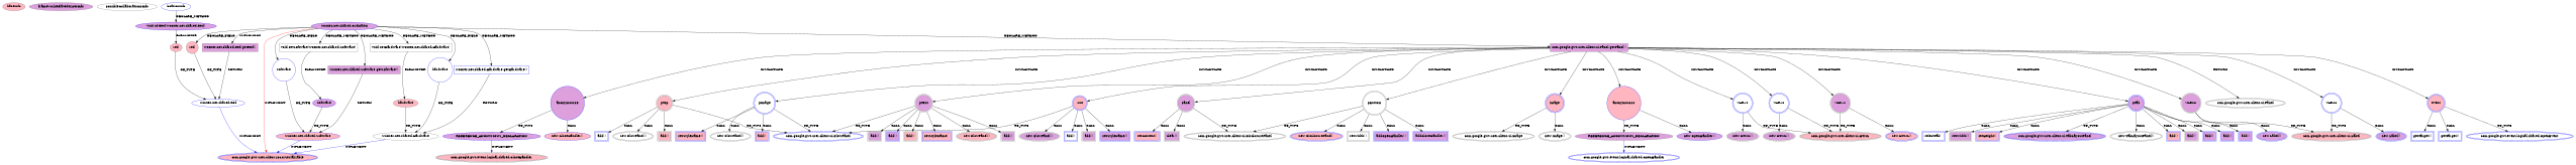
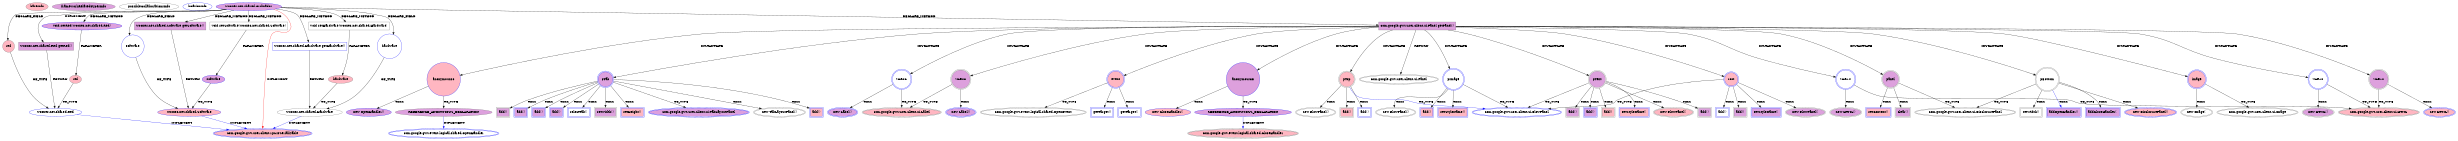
  digraph {
    node [color=blue fillcolor=plum style=filled isFrameworkType=true vertexType=INSIDE_CALL peripheries=2]
    baseInfo [category=extension_graph color=gray40 fillcolor=lightpink graphId=4662 isAnonymous=false possibleRelation=true isFrameworkType="" vertexType="" peripheries=""]
    frameworkRelatedTypesInfo [0="com.google.gwt.user.client.rpc.IsSerializable" color=gray40 isFrameworkType="" vertexType="" peripheries=""]
    possibleCollaborationsInfo [0="4662~CLIENT_METHOD_DECLARATION-INSTANTIATION-~com.google.gwt.user.client.rpc.IsSerializable ~com.google.gwt.event.logical.shared.CloseHandler ~false~true" 1="4662~CLIENT_METHOD_DECLARATION-PARAMETER_DECLARATION-CLIENT_METHOD_DECLARATION-RETURN_TYPE-FIELD_DECLARATION-~com.google.gwt.user.client.rpc.IsSerializable ~com.google.gwt.user.client.rpc.IsSerializable ~false~false" 2="4662~CLIENT_METHOD_DECLARATION-INSTANTIATION-~com.google.gwt.user.client.rpc.IsSerializable ~com.google.gwt.event.logical.shared.OpenHandler ~false~true" color=gray40 fillcolor=white isFrameworkType="" vertexType="" peripheries=""]
    locationInfo [contextSignature=Ordinador filePath="/woox-serverapp/serverapp-master/src/wooxes/net/shared/Ordinador.java" fillcolor=white graphId=4662 projectName="woox-serverapp" isFrameworkType="" vertexType="" peripheries=""]
    n5 [isFrameworkType=false label="wooxes.net.shared.Ordinador" vertexType=ROOT_CLIENT_CLASS_DECLARATION peripheries=""]
    n6 [fillcolor=lightpink label="com.google.gwt.user.client.rpc.IsSerializable" vertexType=FRAMEWORK_INTERFACE_TYPE]
    n7 [fillcolor=white isFrameworkType=false label=hardware shape=circle vertexType=FIELD_DECLARATION peripheries=""]
    n8 [color=gray40 fillcolor=lightpink isFrameworkType=false label=red shape=circle vertexType=FIELD_DECLARATION peripheries=""]
    n9 [fillcolor=white isFrameworkType=false label=software shape=circle vertexType=FIELD_DECLARATION peripheries=""]
    n10 [color=gray40 isFrameworkType=false label="wooxes.net.shared.Red getRed()" shape=box vertexType=CLIENT_METHOD_DECLARATION peripheries=""]
    n11 [isFrameworkType=false label="void setRed(wooxes.net.shared.Red)" shape=ellipse vertexType=CLIENT_METHOD_DECLARATION peripheries=""]
    n12 [color=gray40 isFrameworkType=false label="wooxes.net.shared.Software getSoftware()" shape=box vertexType=CLIENT_METHOD_DECLARATION peripheries=""]
    n13 [color=gray40 fillcolor=white isFrameworkType=false label="void setSoftware(wooxes.net.shared.Software)" shape=box vertexType=CLIENT_METHOD_DECLARATION peripheries=""]
    n14 [fillcolor=white isFrameworkType=false label="wooxes.net.shared.Hardware getHardware()" shape=box vertexType=CLIENT_METHOD_DECLARATION peripheries=""]
    n15 [color=gray40 fillcolor=white isFrameworkType=false label="void setHardware(wooxes.net.shared.Hardware)" shape=box vertexType=CLIENT_METHOD_DECLARATION peripheries=""]
    n16 [color=gray40 isFrameworkType=false label="com.google.gwt.user.client.ui.Panel getPanel()" shape=box vertexType=CLIENT_METHOD_DECLARATION peripheries=""]
    n17 [color=gray40 fillcolor=white isFrameworkType=false label="wooxes.net.shared.Hardware" vertexType=REFERENCE_CLIENT_CLASS_DECLARATION peripheries=""]
    n18 [fillcolor=white isFrameworkType=false label="wooxes.net.shared.Red" vertexType=REFERENCE_CLIENT_CLASS_DECLARATION peripheries=""]
    n19 [fillcolor=lightpink isFrameworkType=false label="wooxes.net.shared.Software" vertexType=REFERENCE_CLIENT_CLASS_DECLARATION peripheries=""]
    n20 [color=gray40 fillcolor=lightpink isFrameworkType=false label=red vertexType=PARAMETER_DECLARATION peripheries=""]
    n21 [isFrameworkType=false label=software vertexType=PARAMETER_DECLARATION peripheries=""]
    n22 [color=gray40 fillcolor=lightpink isFrameworkType=false label=hardware vertexType=PARAMETER_DECLARATION peripheries=""]
    n23 [color=gray40 fillcolor=white label="com.google.gwt.user.client.ui.Panel" vertexType=FRAMEWORK_CLASS_TYPE]
    n24 [fillcolor=lightpink label=root shape=circle vertexType=VARIABLE_EXPRESION]
    n25 [color=gray40 fillcolor=lightpink label=pTop shape=circle vertexType=VARIABLE_EXPRESION]
    n26 [fillcolor=white label=pImage shape=circle vertexType=VARIABLE_EXPRESION]
    n27 [color=gray40 label=pText shape=circle vertexType=VARIABLE_EXPRESION]
    n28 [color=gray40 fillcolor=white label=pBottom shape=circle vertexType=VARIABLE_EXPRESION]
    n29 [fillcolor=lightpink label=image shape=circle vertexType=VARIABLE_EXPRESION]
    n30 [fillcolor=white label=VAR10 shape=circle vertexType=VARIABLE_EXPRESION]
    n31 [color=gray40 label=VAR12 shape=circle vertexType=VARIABLE_EXPRESION]
    n32 [fillcolor=white label=VAR14 shape=circle vertexType=VARIABLE_EXPRESION]
    n33 [fillcolor=lightpink isFrameworkType=false label=anonymous20 shape=circle vertexType=VARIABLE_EXPRESION peripheries=""]
    n34 [label=pTab shape=circle vertexType=VARIABLE_EXPRESION]
    n35 [fillcolor=white label=VAR26 shape=circle vertexType=VARIABLE_EXPRESION]
    n36 [color=gray40 label=VAR28 shape=circle vertexType=VARIABLE_EXPRESION]
    n37 [fillcolor=lightpink label=event shape=circle vertexType=VARIABLE_EXPRESION]
    n38 [color=gray40 label=panel shape=circle vertexType=VARIABLE_EXPRESION]
    n39 [isFrameworkType=false label=anonymous35 shape=circle vertexType=VARIABLE_EXPRESION peripheries=""]
    n40 [fillcolor=white label="com.google.gwt.user.client.ui.FlowPanel" vertexType=FRAMEWORK_CLASS_TYPE]
    n41 [color=gray40 label="new FlowPanel()" vertexType=CONSTRUCTOR_CALL]
    n42 [fillcolor=white label="add()" shape=box]
    n43 [color=gray40 label="add()" shape=box]
    n44 [label="setStyleName()" shape=box]
    n45 [color=gray40 fillcolor=white label="new FlowPanel()" vertexType=CONSTRUCTOR_CALL]
    n46 [color=gray40 fillcolor=lightpink label="add()" shape=box]
    n47 [fillcolor=white label="add()" shape=box]
    n48 [color=gray40 fillcolor=white label="new FlowPanel()" vertexType=CONSTRUCTOR_CALL]
    n49 [fillcolor=lightpink label="add()" shape=box]
    n50 [fillcolor=lightpink label="setStyleName()" shape=box]
    n51 [color=gray40 fillcolor=lightpink label="new FlowPanel()" vertexType=CONSTRUCTOR_CALL]
    n52 [color=gray40 label="add()" shape=box]
    n53 [color=gray40 label="add()" shape=box]
    n54 [label="add()" shape=box]
    n55 [color=gray40 fillcolor=lightpink label="add()" shape=box]
    n56 [fillcolor=lightpink label="setStyleName()" shape=box]
    n57 [color=gray40 fillcolor=white label="com.google.gwt.user.client.ui.DisclosurePanel" vertexType=FRAMEWORK_CLASS_TYPE]
    n58 [fillcolor=lightpink label="new DisclosurePanel()" vertexType=CONSTRUCTOR_CALL]
    n59 [color=gray40 fillcolor=white label="setWidth()" shape=box]
    n60 [label="addOpenHandler()" shape=box]
    n61 [label="addCloseHandler()" shape=box]
    n62 [color=gray40 fillcolor=white label="com.google.gwt.user.client.ui.Image" vertexType=FRAMEWORK_CLASS_TYPE]
    n63 [color=gray40 fillcolor=white label="new Image()" vertexType=CONSTRUCTOR_CALL]
    n64 [color=gray40 fillcolor=lightpink label="com.google.gwt.user.client.ui.HTML" vertexType=FRAMEWORK_CLASS_TYPE]
    n65 [color=gray40 label="new HTML()" vertexType=CONSTRUCTOR_CALL]
    n66 [fillcolor=lightpink label="new HTML()" vertexType=CONSTRUCTOR_CALL]
    n67 [color=gray40 label="new HTML()" vertexType=CONSTRUCTOR_CALL]
    n68 [color=gray40 isFrameworkType=false label=REFERENCE_ANONYMOUS_DECLARATION vertexType=REFERENCE_ANONYMOUS_DECLARATION peripheries=""]
    n69 [isFrameworkType=false label="new OpenHandler()" vertexType=CONSTRUCTOR_CALL peripheries=""]
    n70 [label="com.google.gwt.user.client.ui.TabLayoutPanel" vertexType=FRAMEWORK_CLASS_TYPE]
    n71 [color=gray40 fillcolor=white label="new TabLayoutPanel()" vertexType=CONSTRUCTOR_CALL]
    n72 [fillcolor=lightpink label="add()" shape=box]
    n73 [color=gray40 label="add()" shape=box]
    n74 [label="add()" shape=box]
    n75 [label="add()" shape=box]
    n76 [label="add()" shape=box]
    n77 [fillcolor=white label="selectTab()" shape=box]
    n78 [color=gray40 label="setWidth()" shape=box]
    n79 [fillcolor=lightpink label="setHeight()" shape=box]
    n80 [color=gray40 fillcolor=lightpink label="com.google.gwt.user.client.ui.Label" vertexType=FRAMEWORK_CLASS_TYPE]
    n81 [label="new Label()" vertexType=CONSTRUCTOR_CALL]
    n82 [label="new Label()" vertexType=CONSTRUCTOR_CALL]
-   n83 [fillcolor=white label="com.google.gwt.event.logical.shared.OpenEvent" vertexType=FRAMEWORK_CLASS_TYPE]
+   n83 [color=gray40 fillcolor=white label="com.google.gwt.event.logical.shared.OpenEvent" vertexType=FRAMEWORK_CLASS_TYPE]
    n84 [fillcolor=white label="getTarget()" shape=box]
    n85 [fillcolor=white label="getTarget()" shape=box]
    n86 [fillcolor=lightpink label="setContent()" shape=box]
    n87 [color=gray40 label="clear()" shape=box]
    n88 [isFrameworkType=false label=REFERENCE_ANONYMOUS_DECLARATION vertexType=REFERENCE_ANONYMOUS_DECLARATION peripheries=""]
    n89 [fillcolor=lightpink isFrameworkType=false label="new CloseHandler()" vertexType=CONSTRUCTOR_CALL peripheries=""]
    n90 [fillcolor=white label="com.google.gwt.event.logical.shared.OpenHandler" vertexType=FRAMEWORK_INTERFACE_TYPE]
    n91 [color=gray40 fillcolor=lightpink label="com.google.gwt.event.logical.shared.CloseHandler" vertexType=FRAMEWORK_INTERFACE_TYPE]
    n5 -> n6 [color=red label=IMPLEMENT]
    n5 -> n7 [label=DECLARE_FIELD]
    n5 -> n8 [label=DECLARE_FIELD]
    n5 -> n9 [label=DECLARE_FIELD]
    n5 -> n10 [label=IMPLEMENT]
-   locationInfo -> n11 [label=DECLARE_METHOD]
+   n5 -> n11 [label=DECLARE_METHOD]
    n5 -> n12 [label=DECLARE_METHOD]
    n5 -> n13 [label=DECLARE_METHOD]
    n5 -> n14 [label=DECLARE_METHOD]
    n5 -> n15 [label=DECLARE_METHOD]
    n5 -> n16 [label=DECLARE_METHOD]
    n7 -> n17 [label=OF_TYPE]
    n8 -> n18 [label=OF_TYPE]
    n9 -> n19 [label=OF_TYPE]
    n10 -> n18 [label=RETURN]
    n11 -> n20 [label=PARAMETER]
    n12 -> n19 [label=RETURN]
    n13 -> n21 [label=PARAMETER]
    n14 -> n17 [label=RETURN]
    n15 -> n22 [label=PARAMETER]
    n16 -> n23 [label=RETURN]
    n16 -> n24 [label=INSTANTIATE]
    n16 -> n25 [label=INSTANTIATE]
    n16 -> n26 [label=INSTANTIATE]
    n16 -> n27 [label=INSTANTIATE]
    n16 -> n28 [label=INSTANTIATE]
    n16 -> n29 [label=INSTANTIATE]
    n16 -> n30 [label=INSTANTIATE]
    n16 -> n31 [label=INSTANTIATE]
    n16 -> n32 [label=INSTANTIATE]
    n16 -> n33 [label=INSTANTIATE]
    n16 -> n34 [label=INSTANTIATE]
    n16 -> n35 [label=INSTANTIATE]
    n16 -> n36 [label=INSTANTIATE]
    n16 -> n37 [label=INSTANTIATE]
    n16 -> n38 [label=INSTANTIATE]
    n16 -> n39 [label=INSTANTIATE]
    n17 -> n6 [color=blue label=IMPLEMENT]
    n18 -> n6 [color=blue label=IMPLEMENT]
    n19 -> n6 [color=blue label=IMPLEMENT]
    n20 -> n18 [label=OF_TYPE]
    n21 -> n19 [label=OF_TYPE]
    n22 -> n17 [label=OF_TYPE]
    n24 -> n40 [label=OF_TYPE]
    n24 -> n41 [label=CALL]
    n24 -> n42 [label=CALL]
    n24 -> n43 [label=CALL]
    n24 -> n44 [label=CALL]
-   n25 -> n40 [label=OF_TYPE]
+   n25 -> n40 [label=OF_TYPE color=blue]
    n25 -> n45 [label=CALL]
    n25 -> n46 [label=CALL]
    n25 -> n47 [label=CALL]
    n26 -> n40 [label=OF_TYPE]
    n26 -> n48 [label=CALL]
    n26 -> n49 [label=CALL]
    n26 -> n50 [label=CALL]
    n27 -> n40 [label=OF_TYPE]
    n27 -> n51 [label=CALL]
    n27 -> n52 [label=CALL]
    n27 -> n53 [label=CALL]
    n27 -> n54 [label=CALL]
    n27 -> n55 [label=CALL]
    n27 -> n56 [label=CALL]
    n28 -> n57 [label=OF_TYPE]
    n28 -> n58 [label=CALL]
    n28 -> n59 [label=CALL]
-   n28 -> n60 [label=CALL]
+   n28 -> n60 [label=CALL color=blue]
    n28 -> n61 [label=CALL]
    n29 -> n62 [label=OF_TYPE]
    n29 -> n63 [label=CALL]
    n30 -> n64 [label=OF_TYPE]
    n30 -> n65 [label=CALL]
    n31 -> n64 [label=OF_TYPE]
    n31 -> n66 [label=CALL]
    n32 -> n64 [label=OF_TYPE]
    n32 -> n67 [label=CALL]
    n33 -> n68 [label=OF_TYPE]
    n33 -> n69 [label=CALL]
    n34 -> n70 [label=OF_TYPE]
    n34 -> n71 [label=CALL]
    n34 -> n72 [label=CALL]
    n34 -> n73 [label=CALL]
    n34 -> n74 [label=CALL]
    n34 -> n75 [label=CALL]
    n34 -> n76 [label=CALL]
    n34 -> n77 [label=CALL]
    n34 -> n78 [label=CALL]
    n34 -> n79 [label=CALL]
    n35 -> n80 [label=OF_TYPE]
    n35 -> n81 [label=CALL]
    n36 -> n80 [label=OF_TYPE]
    n36 -> n82 [label=CALL]
    n37 -> n83 [label=OF_TYPE]
    n37 -> n84 [label=CALL]
    n37 -> n85 [label=CALL]
    n38 -> n57 [label=OF_TYPE]
    n38 -> n86 [label=CALL]
    n38 -> n87 [label=CALL]
    n39 -> n88 [label=OF_TYPE]
    n39 -> n89 [label=CALL]
    n68 -> n90 [color=blue label=IMPLEMENT]
    n88 -> n91 [color=blue label=IMPLEMENT]
  }
